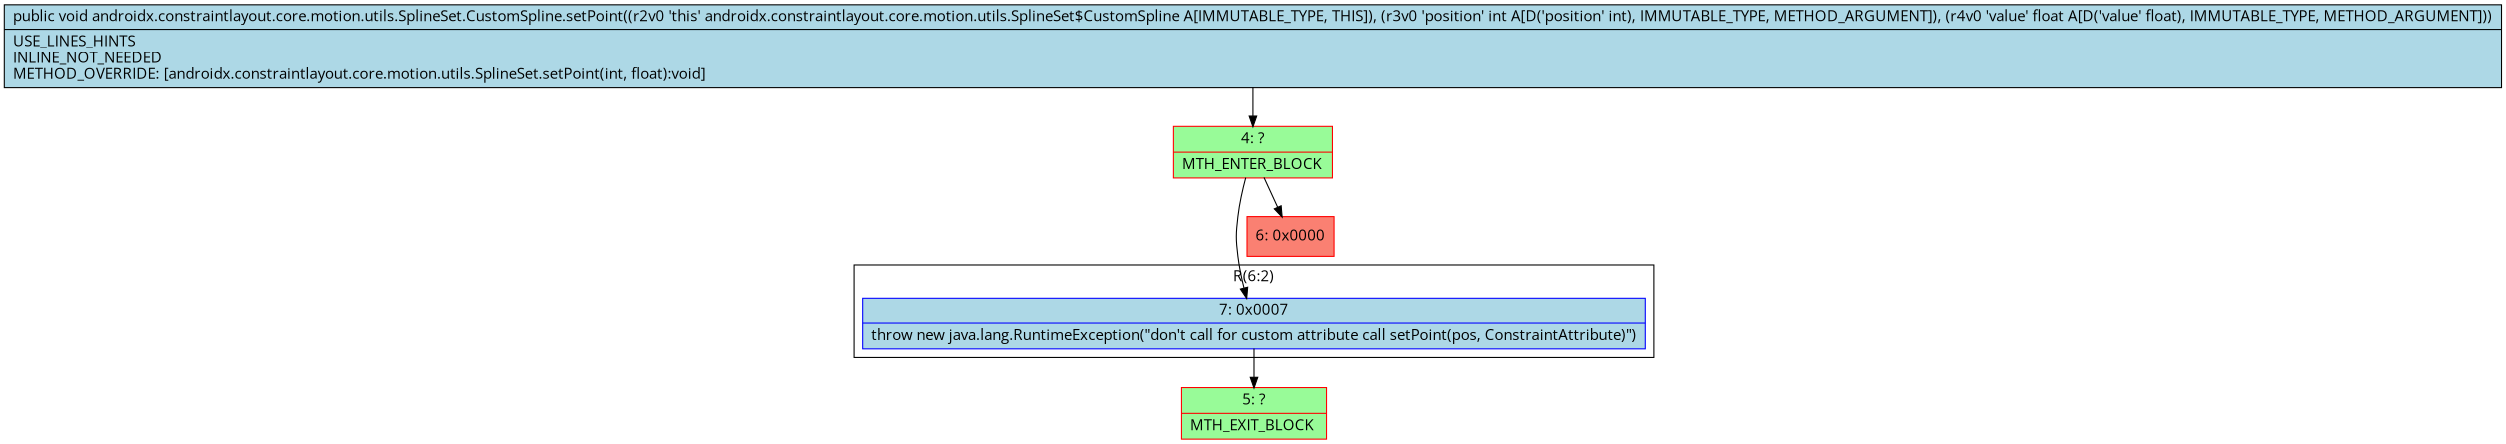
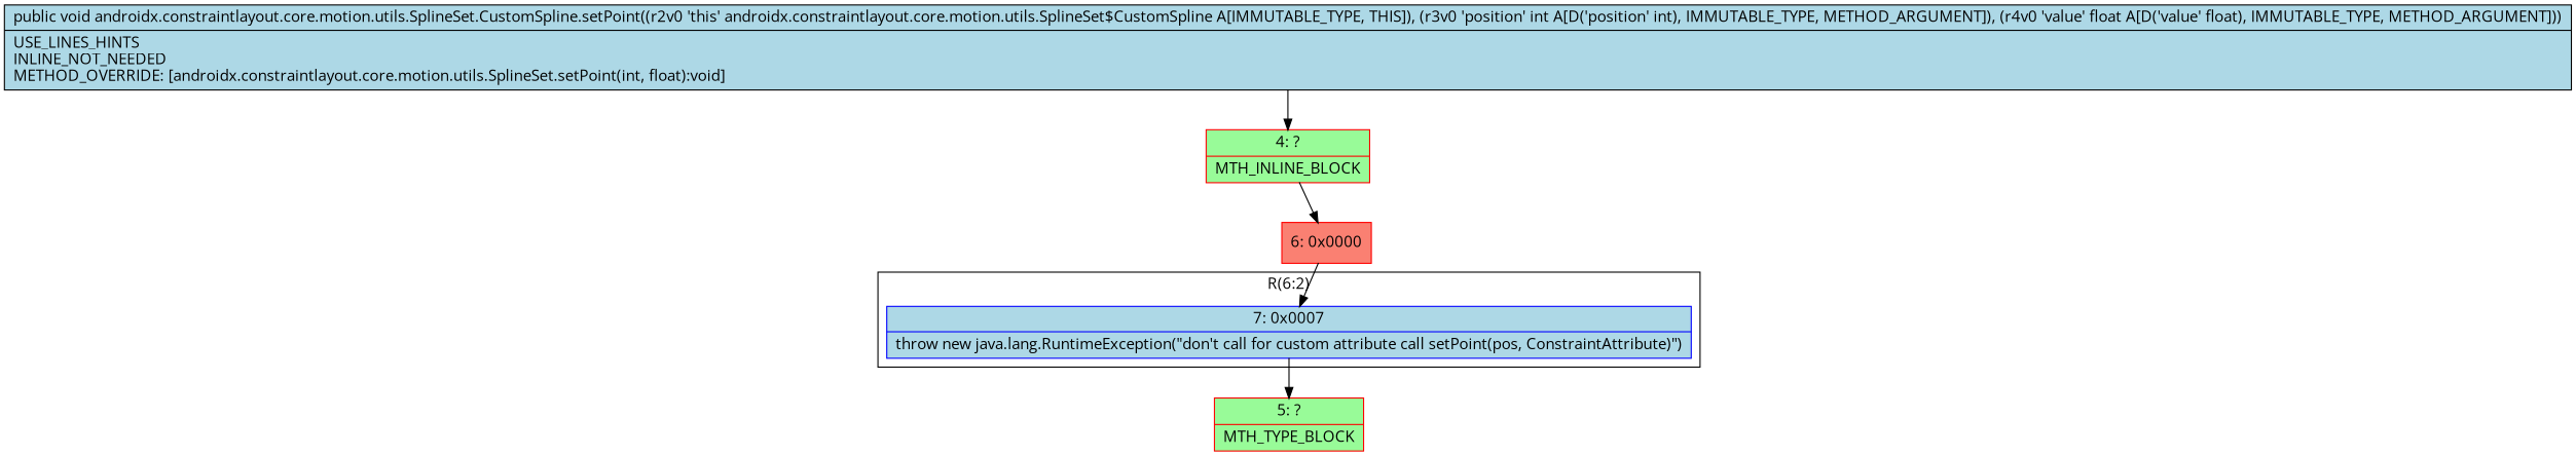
  digraph {
    fontname="Open Sans"
    node [color=red fillcolor=lightblue fontname="Open Sans" shape=record style=filled]
    edge [fontname="Open Sans"]
    n1 [color=blue label="{7\:\ 0x0007|throw new java.lang.RuntimeException(\"don't call for custom attribute call setPoint(pos, ConstraintAttribute)\")\l}"]
-   n2 [fillcolor=palegreen label="{5\:\ ?|MTH_EXIT_BLOCK\l}"]
-   n3 [fillcolor=palegreen label="{4\:\ ?|MTH_ENTER_BLOCK\l}"]
+   n2 [fillcolor=palegreen label="{5\:\ ?|MTH_TYPE_BLOCK\l}"]
+   n3 [fillcolor=palegreen label="{4\:\ ?|MTH_INLINE_BLOCK\l}"]
    n4 [fillcolor=salmon label="{6\:\ 0x0000}"]
    n5 [label="{public void androidx.constraintlayout.core.motion.utils.SplineSet.CustomSpline.setPoint((r2v0 'this' androidx.constraintlayout.core.motion.utils.SplineSet$CustomSpline A[IMMUTABLE_TYPE, THIS]), (r3v0 'position' int A[D('position' int), IMMUTABLE_TYPE, METHOD_ARGUMENT]), (r4v0 'value' float A[D('value' float), IMMUTABLE_TYPE, METHOD_ARGUMENT]))  | USE_LINES_HINTS\lINLINE_NOT_NEEDED\lMETHOD_OVERRIDE: [androidx.constraintlayout.core.motion.utils.SplineSet.setPoint(int, float):void]\l}" color=""]
    subgraph cluster_1 {
      label="R(6:2)"
      n1
    }
    n1 -> n2
    n3 -> n4
-   n3 -> n1
+   n4 -> n1
    n5 -> n3
  }
